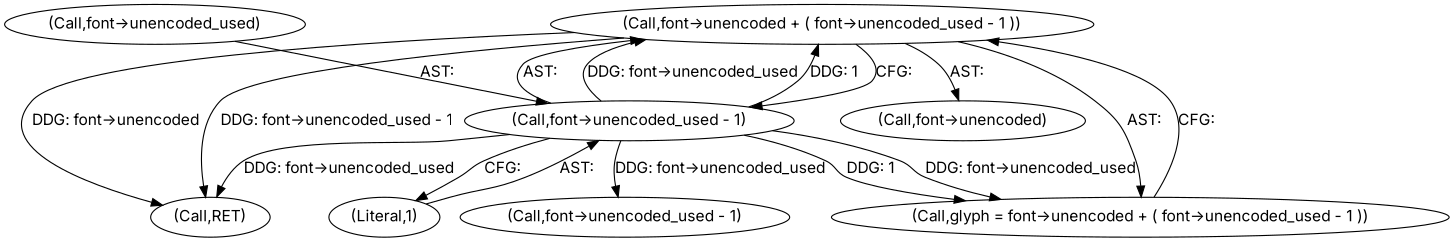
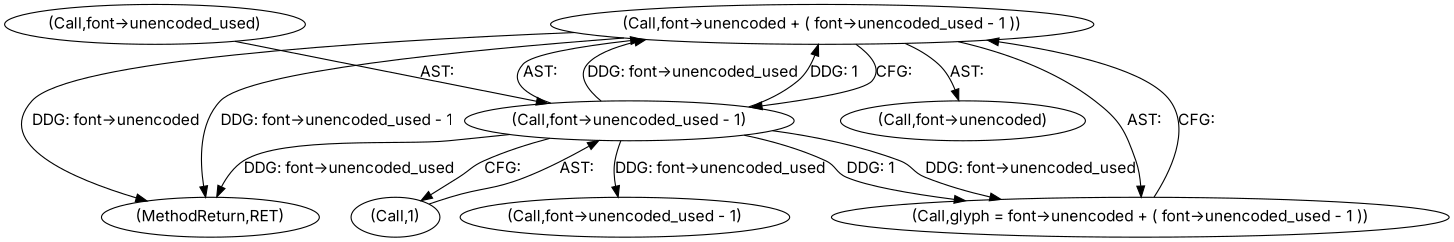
  digraph {
    fontname=Inter
    node [fontname=Inter]
    edge [fontname=Inter]
    n1 [label="(Call,font->unencoded + ( font->unencoded_used - 1 ))"]
    n2 [label="(Call,font->unencoded_used - 1)"]
-   n3 [label="(Call,RET)"]
+   n3 [label="(MethodReturn,RET)"]
    n4 [label="(Call,glyph = font->unencoded + ( font->unencoded_used - 1 ))"]
    n5 [label="(Call,font->unencoded)"]
-   n6 [label="(Literal,1)"]
+   n6 [label="(Call,1)"]
    n7 [label="(Call,font->unencoded_used - 1)"]
    n8 [label="(Call,font->unencoded_used)"]
    n1 -> n2 [label="CFG: "]
    n1 -> n3 [label="DDG: font->unencoded_used - 1"]
    n1 -> n3 [label="DDG: font->unencoded"]
    n1 -> n4 [label="AST: "]
    n1 -> n5 [label="AST: "]
    n2 -> n1 [label="AST: "]
    n2 -> n1 [label="DDG: font->unencoded_used"]
    n2 -> n1 [label="DDG: 1"]
    n2 -> n3 [label="DDG: font->unencoded_used"]
    n2 -> n4 [label="DDG: font->unencoded_used"]
    n2 -> n4 [label="DDG: 1"]
    n2 -> n6 [label="CFG: "]
    n2 -> n7 [label="DDG: font->unencoded_used"]
    n4 -> n1 [label="CFG: "]
    n6 -> n2 [label="AST: "]
    n8 -> n2 [label="AST: "]
  }
